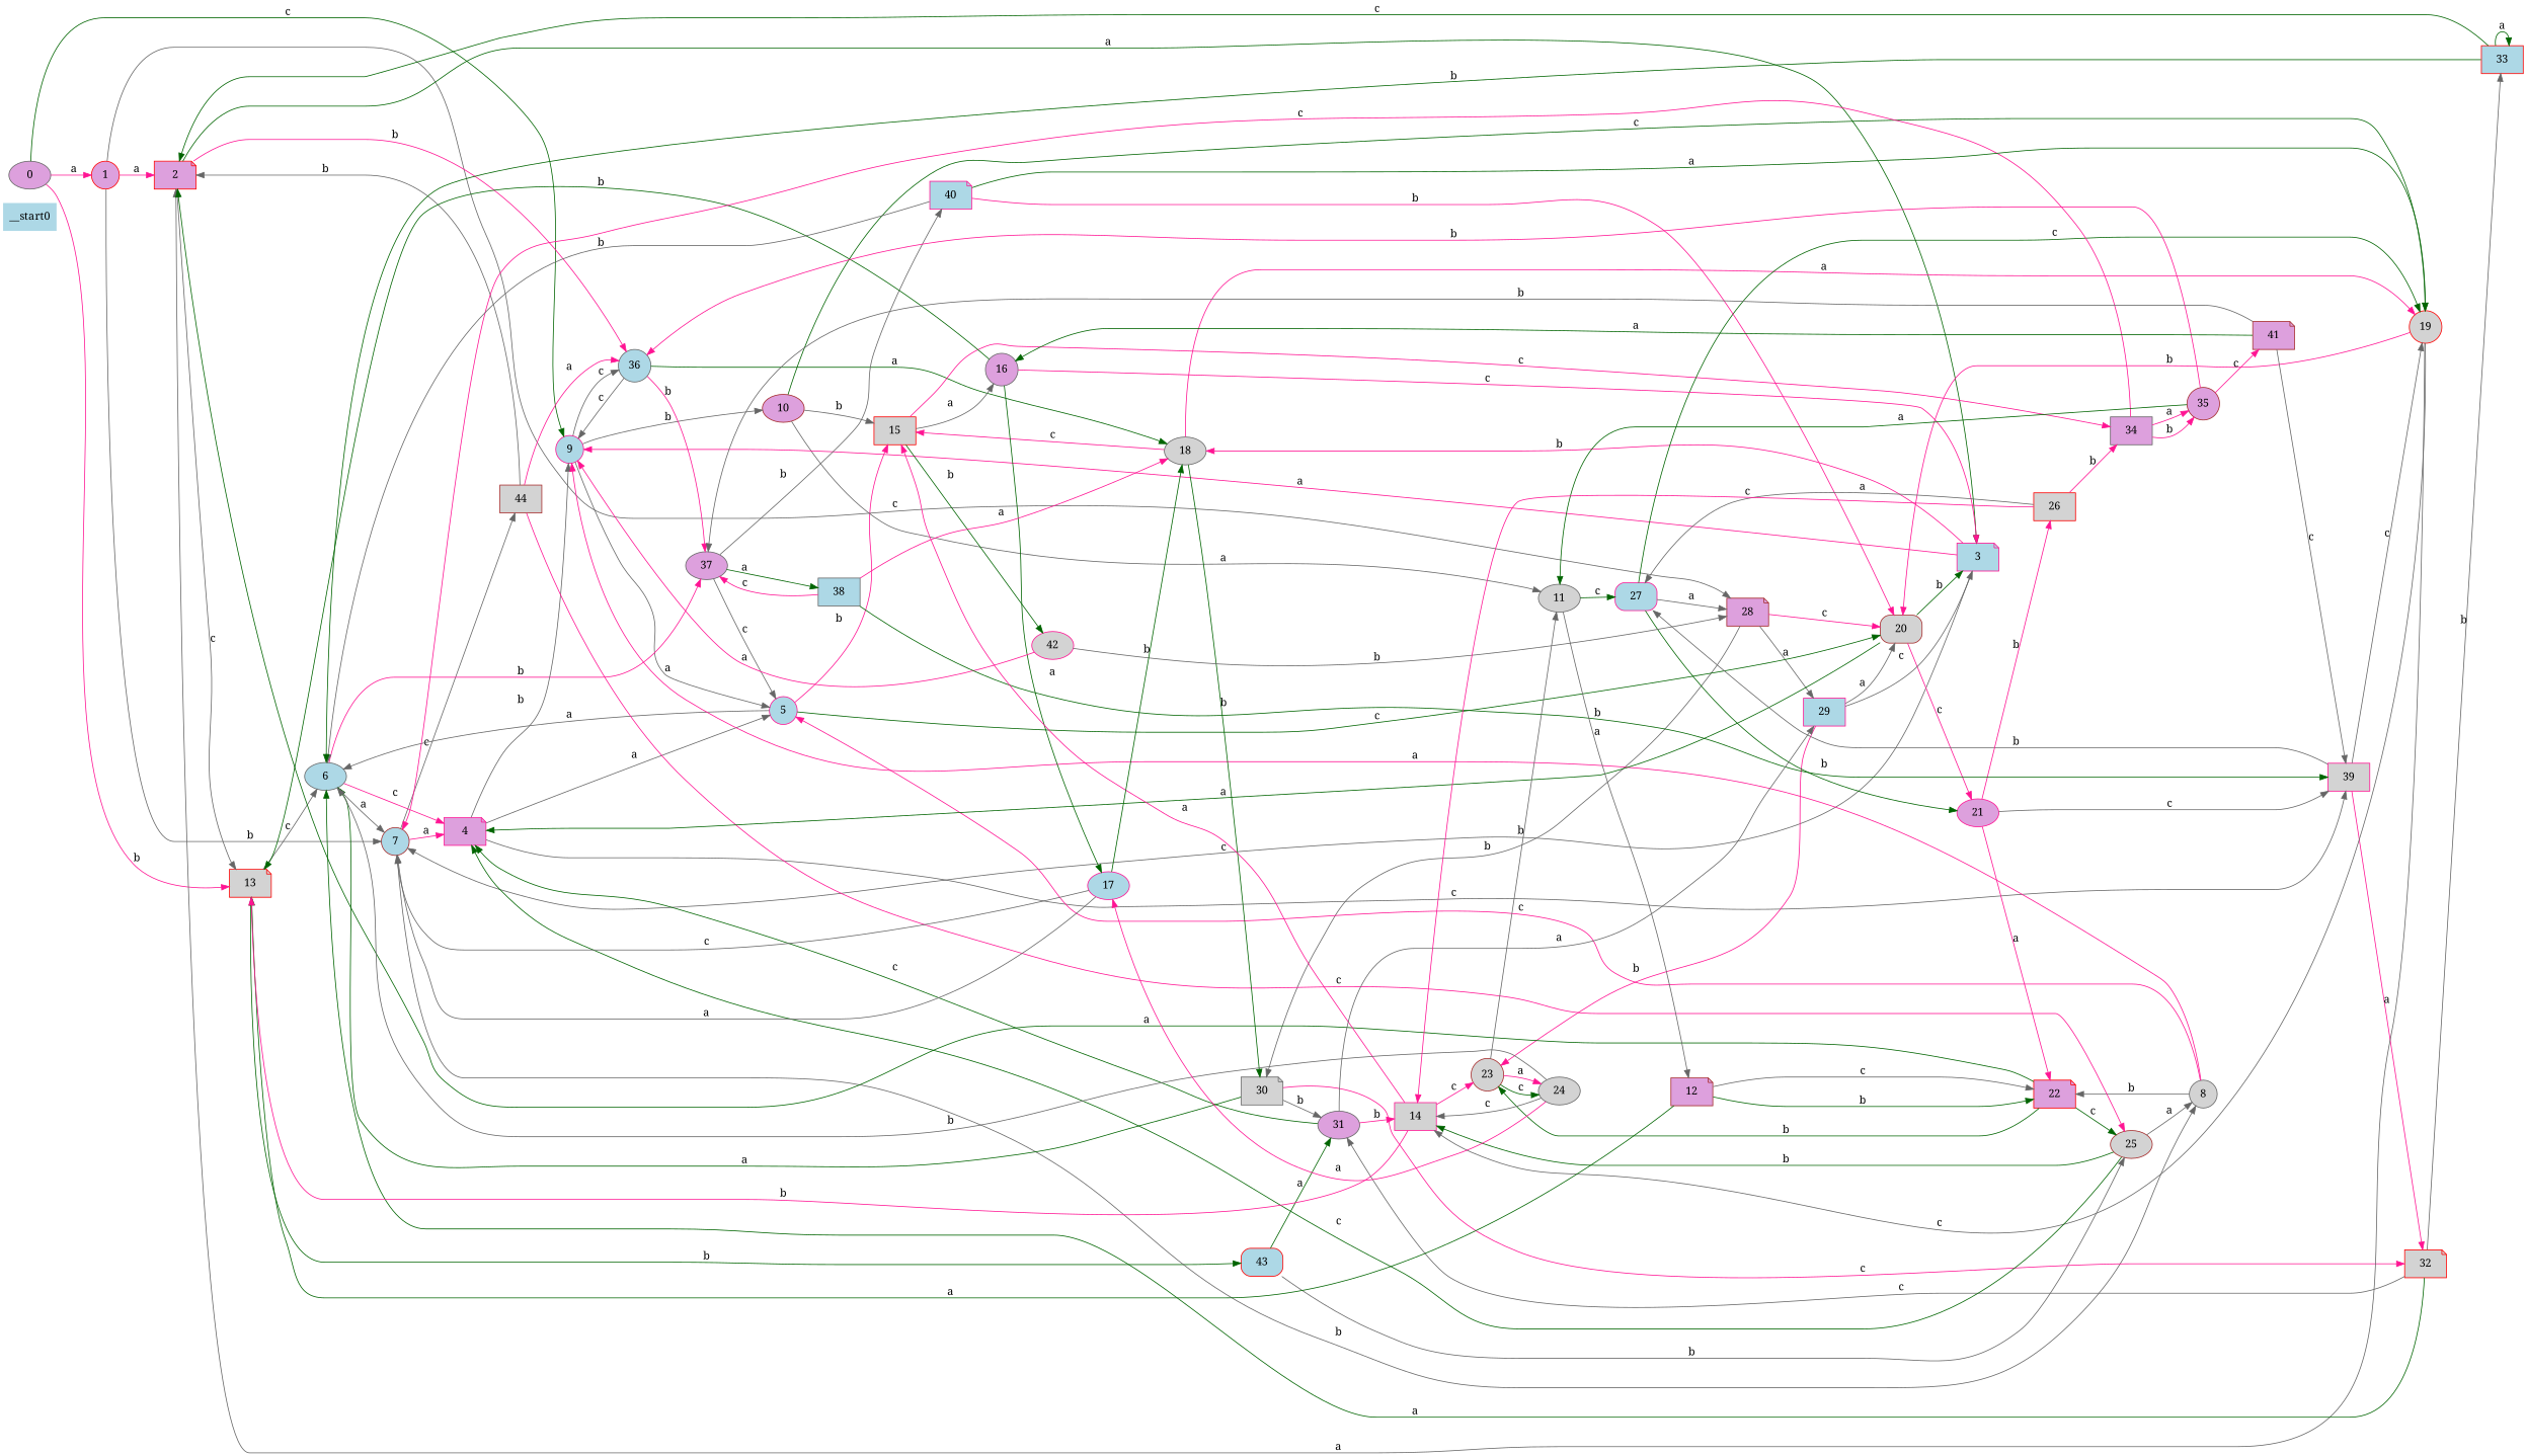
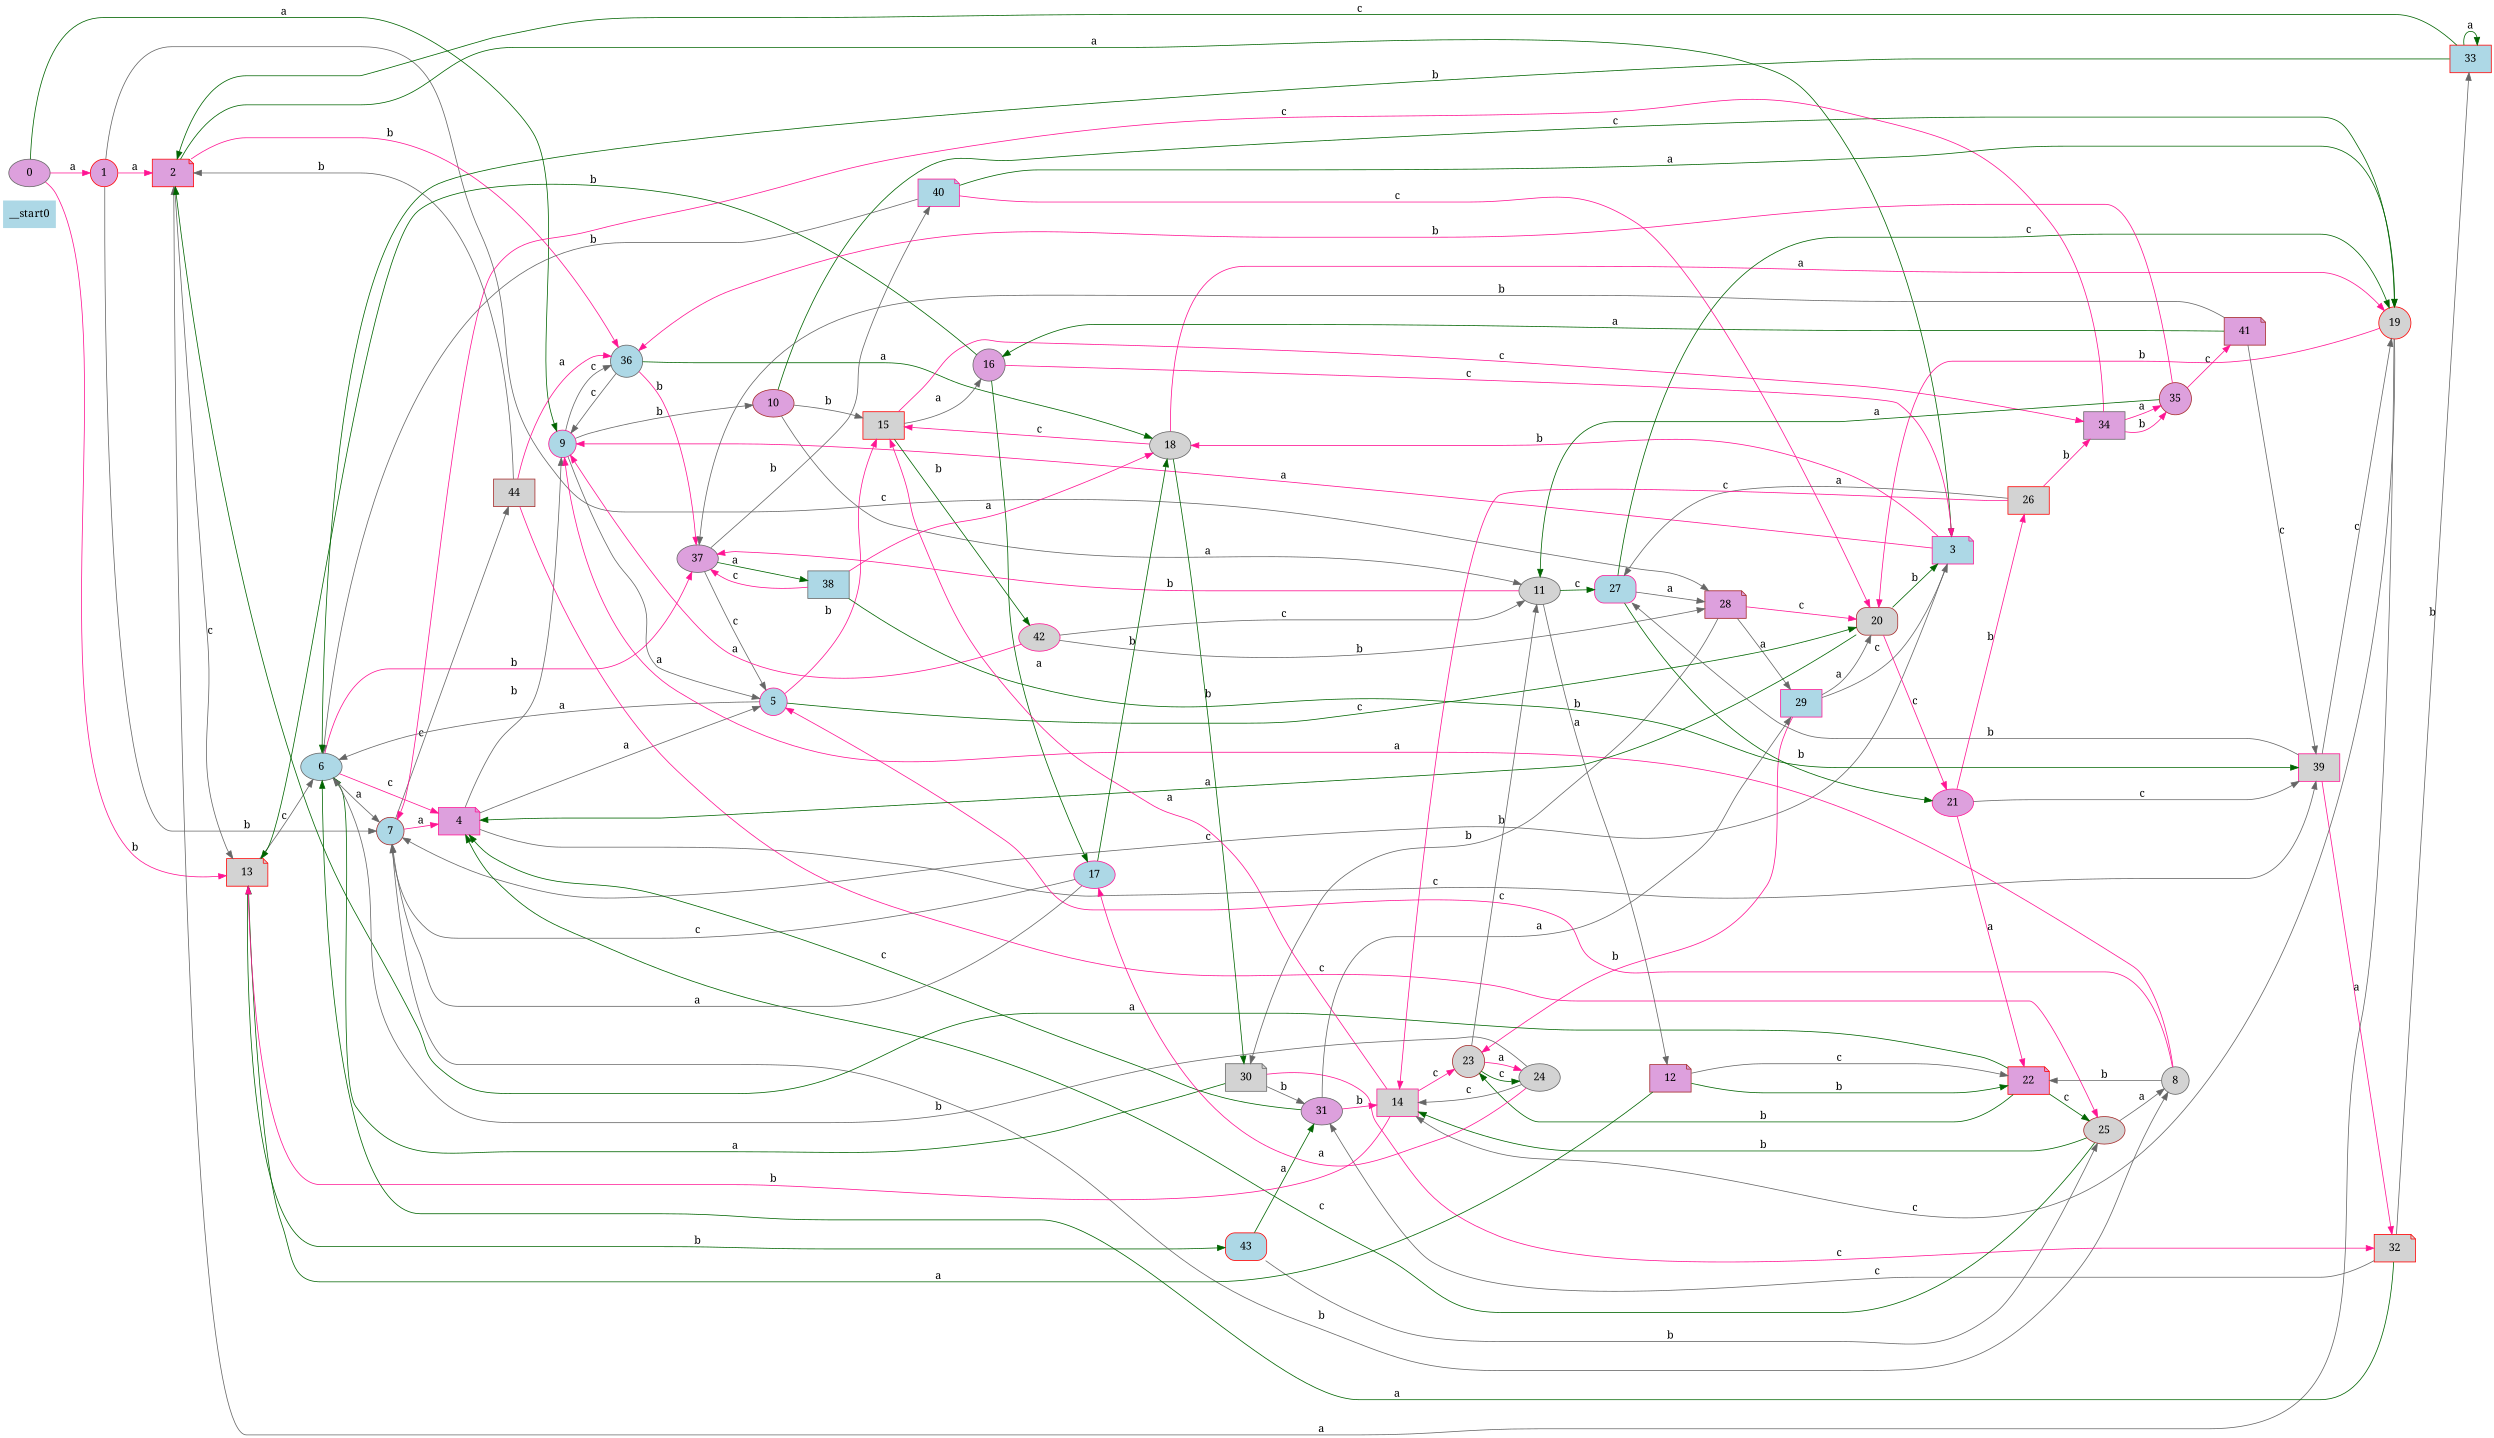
  digraph {
    fontname="Noto Serif"
    rankdir=LR
    node [color=gray40 fillcolor=lightgrey fontname="Noto Serif" shape=ellipse style=filled]
    edge [color=gray40 fontname="Noto Serif"]
    __start0 [color=brown fillcolor=lightblue shape=none]
    n2 [fillcolor=plum label=0]
    n3 [color=red fillcolor=plum label=1 shape=circle]
    n4 [color=deeppink fillcolor=lightblue label=9 shape=circle style="rounded,filled"]
    n5 [color=red label=13 shape=note]
    n6 [color=red fillcolor=plum label=2 shape=note style="rounded,filled"]
    n7 [color=brown fillcolor=lightblue label=7 shape=circle style="rounded,filled"]
    n8 [color=brown fillcolor=plum label=28 shape=note]
    n9 [fillcolor=lightblue label=36 shape=circle style="rounded,filled"]
    n10 [color=deeppink fillcolor=lightblue label=5 shape=circle style="rounded,filled"]
    n11 [color=brown fillcolor=plum label=10 style="rounded,filled"]
    n12 [fillcolor=lightblue label=6]
    n13 [color=red fillcolor=lightblue label=43 shape=box style="rounded,filled"]
    n14 [color=deeppink fillcolor=lightblue label=3 shape=note style="rounded,filled"]
    n15 [color=deeppink fillcolor=plum label=4 shape=note style="rounded,filled"]
    n16 [label=8 shape=circle]
    n17 [color=brown label=44 shape=box]
    n18 [color=brown label=20 shape=box style="rounded,filled"]
    n19 [label=30 shape=note style="rounded,filled"]
    n20 [color=deeppink fillcolor=lightblue label=29 shape=box]
    n21 [label=18 style="rounded,filled"]
    n22 [fillcolor=plum label=37]
    n23 [color=deeppink label=39 shape=box]
    n24 [color=red label=15 shape=box]
    n25 [color=red label=19 shape=circle]
    n26 [color=deeppink fillcolor=lightblue label=27 shape=box style="rounded,filled"]
    n27 [color=red label=32 shape=note]
    n28 [fillcolor=plum label=16 shape=circle]
    n29 [fillcolor=plum label=34 shape=box]
    n30 [color=deeppink label=42]
    n31 [color=deeppink fillcolor=plum label=21]
    n32 [fillcolor=lightblue label=38 shape=box]
    n33 [color=deeppink fillcolor=lightblue label=40 shape=note]
    n34 [color=red fillcolor=plum label=22 shape=note]
    n35 [color=brown label=25 style="rounded,filled"]
    n36 [color=brown label=23 shape=circle]
    n37 [label=11 style="rounded,filled"]
    n38 [color=brown fillcolor=plum label=12 shape=note style="rounded,filled"]
    n39 [color=deeppink label=14 shape=box]
    n40 [fillcolor=plum label=31]
    n41 [label=24 style="rounded,filled"]
    n42 [color=deeppink fillcolor=lightblue label=17 style="rounded,filled"]
    n43 [color=brown fillcolor=plum label=35 shape=circle style="rounded,filled"]
    n44 [color=red label=26 shape=box]
    n45 [color=red fillcolor=lightblue label=33 shape=box]
    n46 [color=brown fillcolor=plum label=41 shape=note]
    n2 -> n3 [color=deeppink label=a]
-   n2 -> n4 [color=darkgreen label=c]
+   n2 -> n4 [color=darkgreen label=a]
    n2 -> n5 [color=deeppink label=b]
    n3 -> n6 [color=deeppink label=a]
    n3 -> n7 [label=b]
    n3 -> n8 [label=c]
    n4 -> n9 [label=c]
    n4 -> n10 [label=a]
    n4 -> n11 [label=b]
    n5 -> n12 [label=c]
    n5 -> n13 [color=darkgreen label=b]
    n6 -> n5 [label=c]
    n6 -> n9 [color=deeppink label=b]
    n6 -> n14 [color=darkgreen label=a]
    n7 -> n15 [color=deeppink label=a]
    n7 -> n16 [label=b]
    n7 -> n17 [label=c]
    n8 -> n18 [color=deeppink label=c]
    n8 -> n19 [label=b]
    n8 -> n20 [label=a]
    n9 -> n4 [label=c]
    n9 -> n21 [color=darkgreen label=a]
    n9 -> n22 [color=deeppink label=b]
    n10 -> n12 [label=a]
    n10 -> n18 [color=darkgreen label=c]
    n10 -> n24 [color=deeppink label=b]
    n11 -> n24 [label=b]
    n11 -> n25 [color=darkgreen label=c]
    n11 -> n37 [label=a]
    n12 -> n7 [label=a]
    n12 -> n15 [color=deeppink label=c]
    n12 -> n22 [color=deeppink label=b]
    n13 -> n35 [label=b]
    n13 -> n40 [color=darkgreen label=a]
    n14 -> n4 [color=deeppink label=a]
    n14 -> n7 [label=c]
    n14 -> n21 [color=deeppink label=b]
    n15 -> n4 [label=b]
    n15 -> n10 [label=a]
    n15 -> n23 [label=c]
    n16 -> n4 [color=deeppink label=a]
    n16 -> n10 [color=deeppink label=c]
    n16 -> n34 [label=b]
    n17 -> n6 [label=b]
    n17 -> n9 [color=deeppink label=a]
    n17 -> n35 [color=deeppink label=c]
    n18 -> n14 [color=darkgreen label=b]
    n18 -> n15 [color=darkgreen label=a]
    n18 -> n31 [color=deeppink label=c]
    n19 -> n12 [color=darkgreen label=a]
    n19 -> n27 [color=deeppink label=c]
    n19 -> n40 [label=b]
    n20 -> n14 [label=c]
    n20 -> n18 [label=a]
    n20 -> n36 [color=deeppink label=b]
    n21 -> n19 [color=darkgreen label=b]
    n21 -> n24 [color=deeppink label=c]
    n21 -> n25 [color=deeppink label=a]
    n22 -> n10 [label=c]
    n22 -> n32 [color=darkgreen label=a]
    n22 -> n33 [label=b]
    n23 -> n25 [label=c]
    n23 -> n26 [label=b]
    n23 -> n27 [color=deeppink label=a]
    n24 -> n28 [label=a]
    n24 -> n29 [color=deeppink label=c]
    n24 -> n30 [color=darkgreen label=b]
    n25 -> n6 [label=a]
    n25 -> n18 [color=deeppink label=b]
    n25 -> n39 [label=c]
    n26 -> n8 [label=a]
    n26 -> n25 [color=darkgreen label=c]
    n26 -> n31 [color=darkgreen label=b]
    n27 -> n12 [color=darkgreen label=a]
    n27 -> n40 [label=c]
    n27 -> n45 [label=b]
    n28 -> n5 [color=darkgreen label=b]
    n28 -> n14 [color=deeppink label=c]
    n28 -> n42 [color=darkgreen label=a]
    n29 -> n7 [color=deeppink label=c]
    n29 -> n43 [color=deeppink label=a]
    n29 -> n43 [color=deeppink label=b]
    n30 -> n4 [color=deeppink label=a]
    n30 -> n8 [label=b]
+   n30 -> n37 [label=c]
    n31 -> n23 [label=c]
    n31 -> n34 [color=deeppink label=a]
    n31 -> n44 [color=deeppink label=b]
    n32 -> n21 [color=deeppink label=a]
    n32 -> n22 [color=deeppink label=c]
    n32 -> n23 [color=darkgreen label=b]
    n33 -> n12 [label=b]
-   n33 -> n18 [color=deeppink label=b]
+   n33 -> n18 [color=deeppink label=c]
    n33 -> n25 [color=darkgreen label=a]
    n34 -> n6 [color=darkgreen label=a]
    n34 -> n35 [color=darkgreen label=c]
    n34 -> n36 [color=darkgreen label=b]
    n35 -> n15 [color=darkgreen label=c]
    n35 -> n16 [label=a]
    n35 -> n39 [color=darkgreen label=b]
    n36 -> n37 [label=b]
    n36 -> n41 [color=deeppink label=a]
    n36 -> n41 [color=darkgreen label=c]
+   n37 -> n22 [color=deeppink label=b]
    n37 -> n26 [color=darkgreen label=c]
    n37 -> n38 [label=a]
    n38 -> n5 [color=darkgreen label=a]
    n38 -> n34 [color=darkgreen label=b]
    n38 -> n34 [label=c]
    n39 -> n5 [color=deeppink label=b]
    n39 -> n24 [color=deeppink label=a]
    n39 -> n36 [color=deeppink label=c]
    n40 -> n15 [color=darkgreen label=c]
    n40 -> n20 [label=a]
    n40 -> n39 [color=deeppink label=b]
    n41 -> n12 [label=b]
    n41 -> n39 [label=c]
    n41 -> n42 [color=deeppink label=a]
    n42 -> n7 [label=a]
    n42 -> n7 [label=c]
    n42 -> n21 [color=darkgreen label=b]
    n43 -> n9 [color=deeppink label=b]
    n43 -> n37 [color=darkgreen label=a]
    n43 -> n46 [color=deeppink label=c]
    n44 -> n26 [label=a]
    n44 -> n29 [color=deeppink label=b]
    n44 -> n39 [color=deeppink label=c]
    n45 -> n6 [color=darkgreen label=c]
    n45 -> n12 [color=darkgreen label=b]
    n45 -> n45 [color=darkgreen label=a]
    n46 -> n22 [label=b]
    n46 -> n23 [label=c]
    n46 -> n28 [color=darkgreen label=a]
  }
